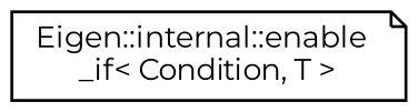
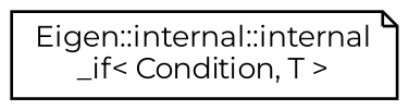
  digraph {
    rankdir=LR
    fontname=Montserrat
-   n1 [color=black fillcolor=white fontname=Montserrat fontsize=10 height=0.2 label="Eigen::internal::enable\l_if\< Condition, T \>" shape=note style=filled width=0.4]
+   n1 [color=black fillcolor=white fontname=Montserrat fontsize=10 height=0.2 label="Eigen::internal::internal\l_if\< Condition, T \>" shape=note style=filled width=0.4]
  }
